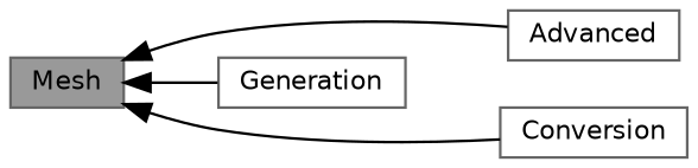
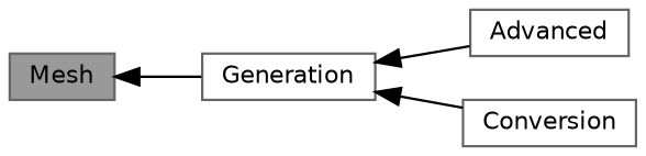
  digraph {
    rankdir=LR
    node [color=grey40 fillcolor=white fontname=Helvetica fontsize=10 shape=box style=filled]
    edge [dir=back fontname=Helvetica fontsize=10 labelfontname=Helvetica labelfontsize=10 shape=plaintext style=solid]
    n1 [height=0.2 label=Advanced width=0.4]
    n2 [height=0.2 label=Conversion width=0.4]
    n3 [height=0.2 label=Generation width=0.4]
    n4 [color=gray40 fillcolor=grey60 fontcolor=black height=0.2 label=Mesh width=0.4]
-   n4 -> n1
-   n4 -> n2
+   n3 -> n1
+   n3 -> n2
    n4 -> n3
  }
